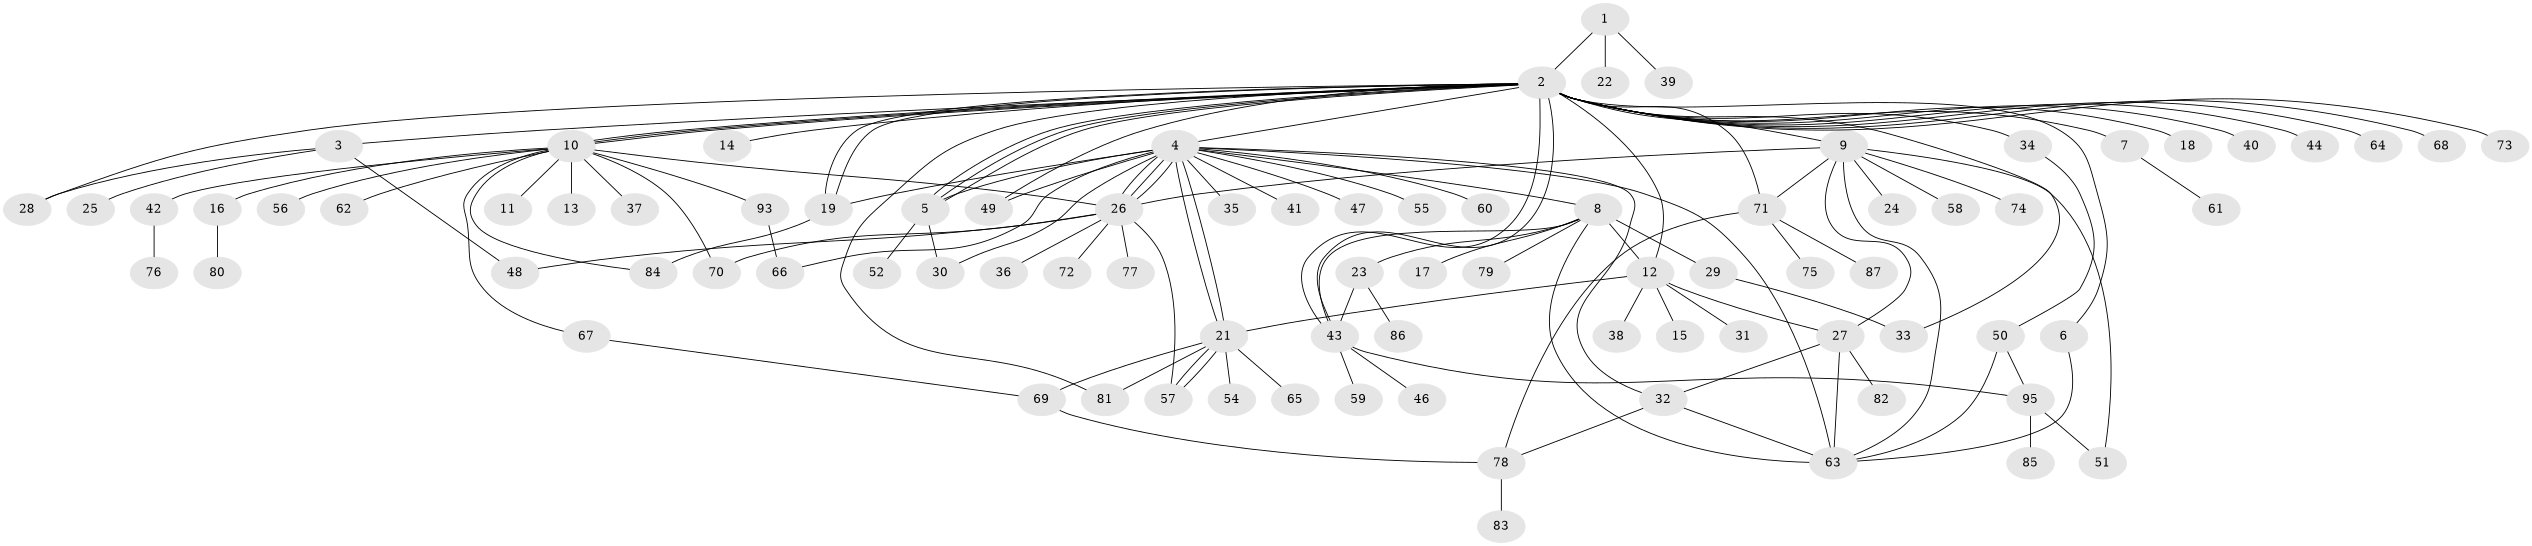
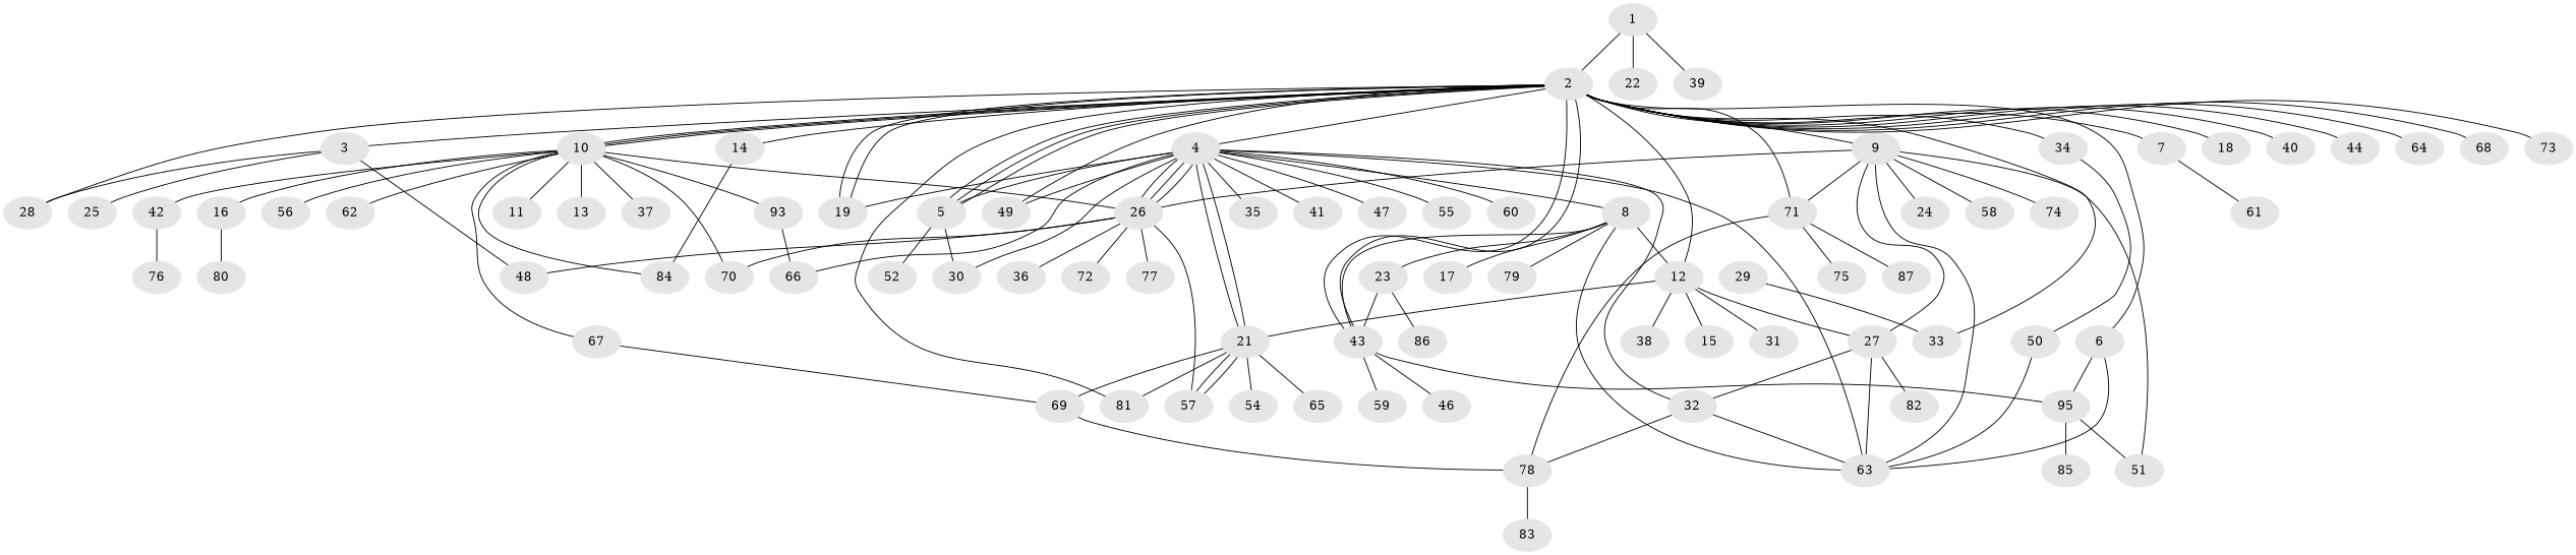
  graph {
    node [color=gray90 style=filled]
    1
    2
    22
    39
    3
    4
    5
    6
    7
    9
    10
    12
    14
    18
    19
    28
    33
    34
    40
    43
    44
    49
    64
    68
    71
    73
    81
    25
    48
    8
    21
    26
    30
    32
    35
    41
    47
    55
    60
    63
    66
    52
    n43 [label=95]
    61
    24
    27
    51
    58
    74
    11
    13
    16
    37
    42
    n55 [label=93]
    56
    62
    67
    70
    84
    15
    31
    38
    50
    46
    59
    75
    78
    87
    17
    23
    29
    79
    54
    57
    65
    69
    36
    72
    77
    85
    86
    82
    80
    76
    83
    1 -- 2
    1 -- 22
    1 -- 39
    2 -- 3
    2 -- 4
    2 -- 5
    2 -- 5
    2 -- 5
    2 -- 6
    2 -- 7
    2 -- 9
    2 -- 10
    2 -- 10
    2 -- 10
    2 -- 12
    2 -- 14
    2 -- 18
    2 -- 19
    2 -- 19
    2 -- 28
    2 -- 33
    2 -- 34
    2 -- 40
    2 -- 43
    2 -- 43
    2 -- 44
    2 -- 49
    2 -- 64
    2 -- 68
    2 -- 71
    2 -- 73
    2 -- 81
    3 -- 28
    3 -- 25
    3 -- 48
    4 -- 5
    4 -- 19
    4 -- 49
    4 -- 8
    4 -- 21
    4 -- 21
    4 -- 26
    4 -- 26
    4 -- 26
    4 -- 30
    4 -- 32
    4 -- 35
    4 -- 41
    4 -- 47
    4 -- 55
    4 -- 60
    4 -- 63
    4 -- 66
    5 -- 30
    5 -- 52
    6 -- 63
-   50 -- n43
+   6 -- n43
    7 -- 61
    9 -- 71
    9 -- 26
    9 -- 63
    9 -- 24
    9 -- 27
    9 -- 51
    9 -- 58
    9 -- 74
    10 -- 26
    10 -- 11
    10 -- 13
    10 -- 16
    10 -- 37
    10 -- 42
    10 -- n55
    10 -- 56
    10 -- 62
    10 -- 67
    10 -- 70
    10 -- 84
    12 -- 21
    12 -- 27
    12 -- 15
    12 -- 31
    12 -- 38
-   19 -- 84
+   14 -- 84
    34 -- 50
    43 -- n43
    43 -- 46
    43 -- 59
    71 -- 75
    71 -- 78
    71 -- 87
    8 -- 12
    8 -- 43
    8 -- 63
    8 -- 17
    8 -- 23
-   8 -- 29
    8 -- 79
    21 -- 81
    21 -- 54
    21 -- 57
    21 -- 57
    21 -- 65
    21 -- 69
    26 -- 48
    26 -- 70
    26 -- 57
    26 -- 36
    26 -- 72
    26 -- 77
    32 -- 63
    32 -- 78
    n43 -- 51
    n43 -- 85
    27 -- 32
    27 -- 63
    27 -- 82
    16 -- 80
    42 -- 76
    n55 -- 66
    67 -- 69
    50 -- 63
    78 -- 83
    23 -- 43
    23 -- 86
    29 -- 33
    69 -- 78
  }
